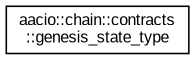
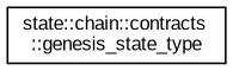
  digraph {
    rankdir=LR
    fontname="Liberation Sans"
-   n1 [color=black fillcolor=white fontname="Liberation Sans" fontsize=10 height=0.2 label="aacio::chain::contracts\l::genesis_state_type" shape=box style=filled width=0.4]
+   n1 [color=black fillcolor=white fontname="Liberation Sans" fontsize=10 height=0.2 label="state::chain::contracts\l::genesis_state_type" shape=box style=filled width=0.4]
  }
